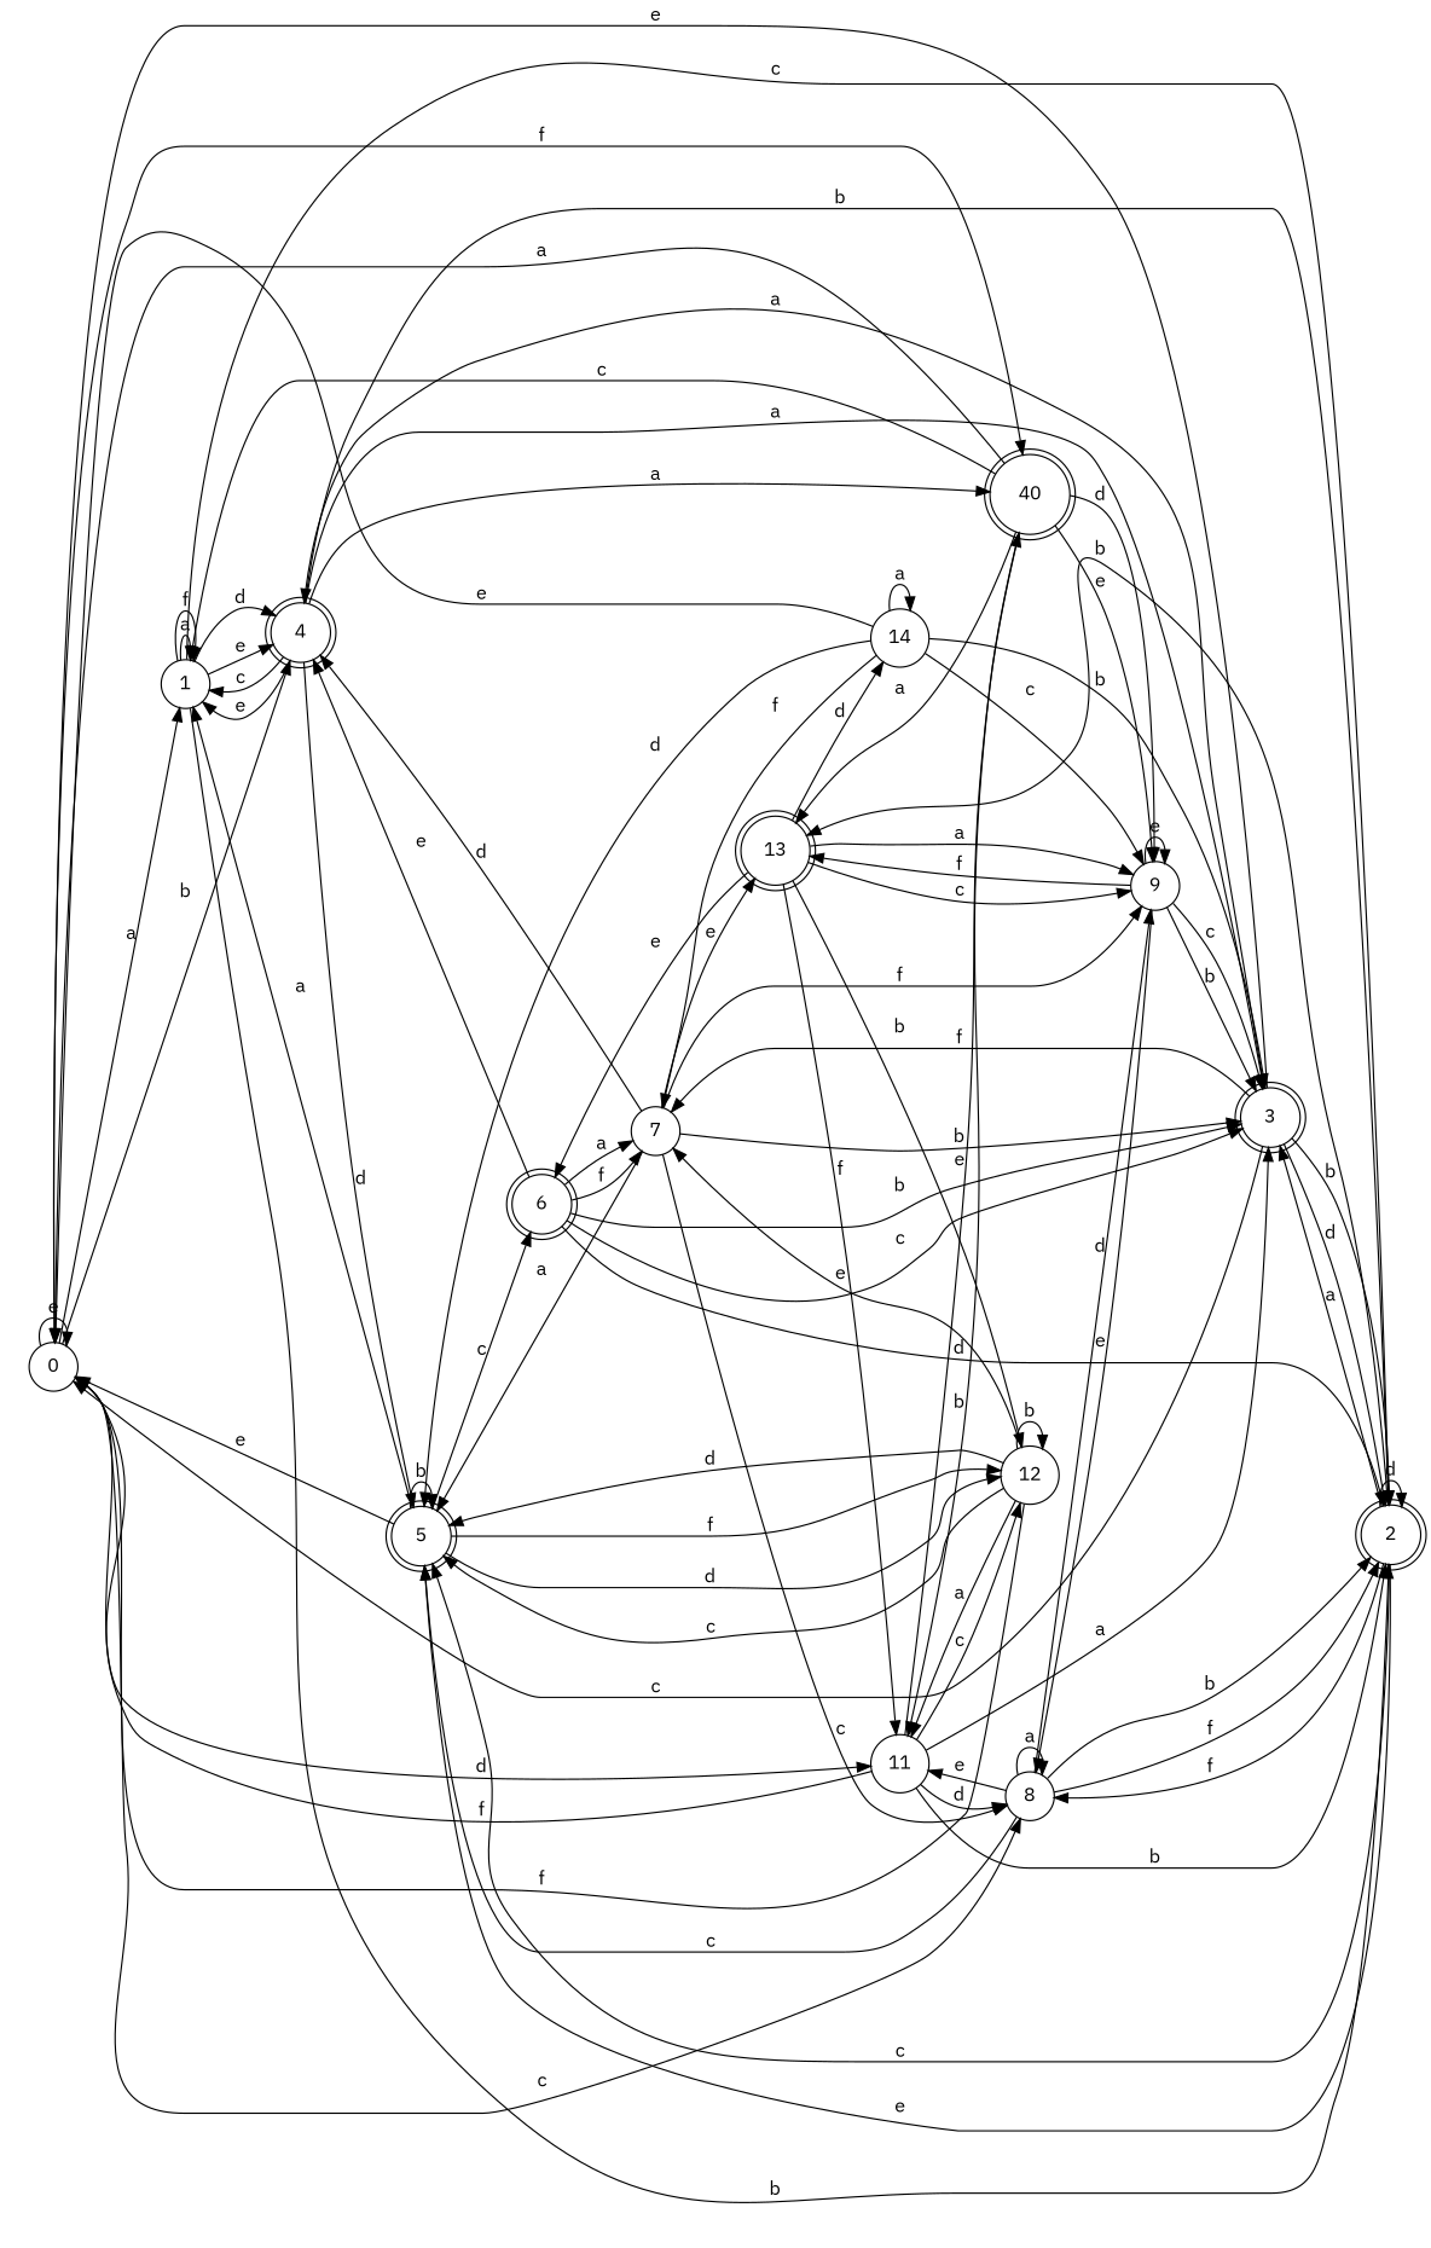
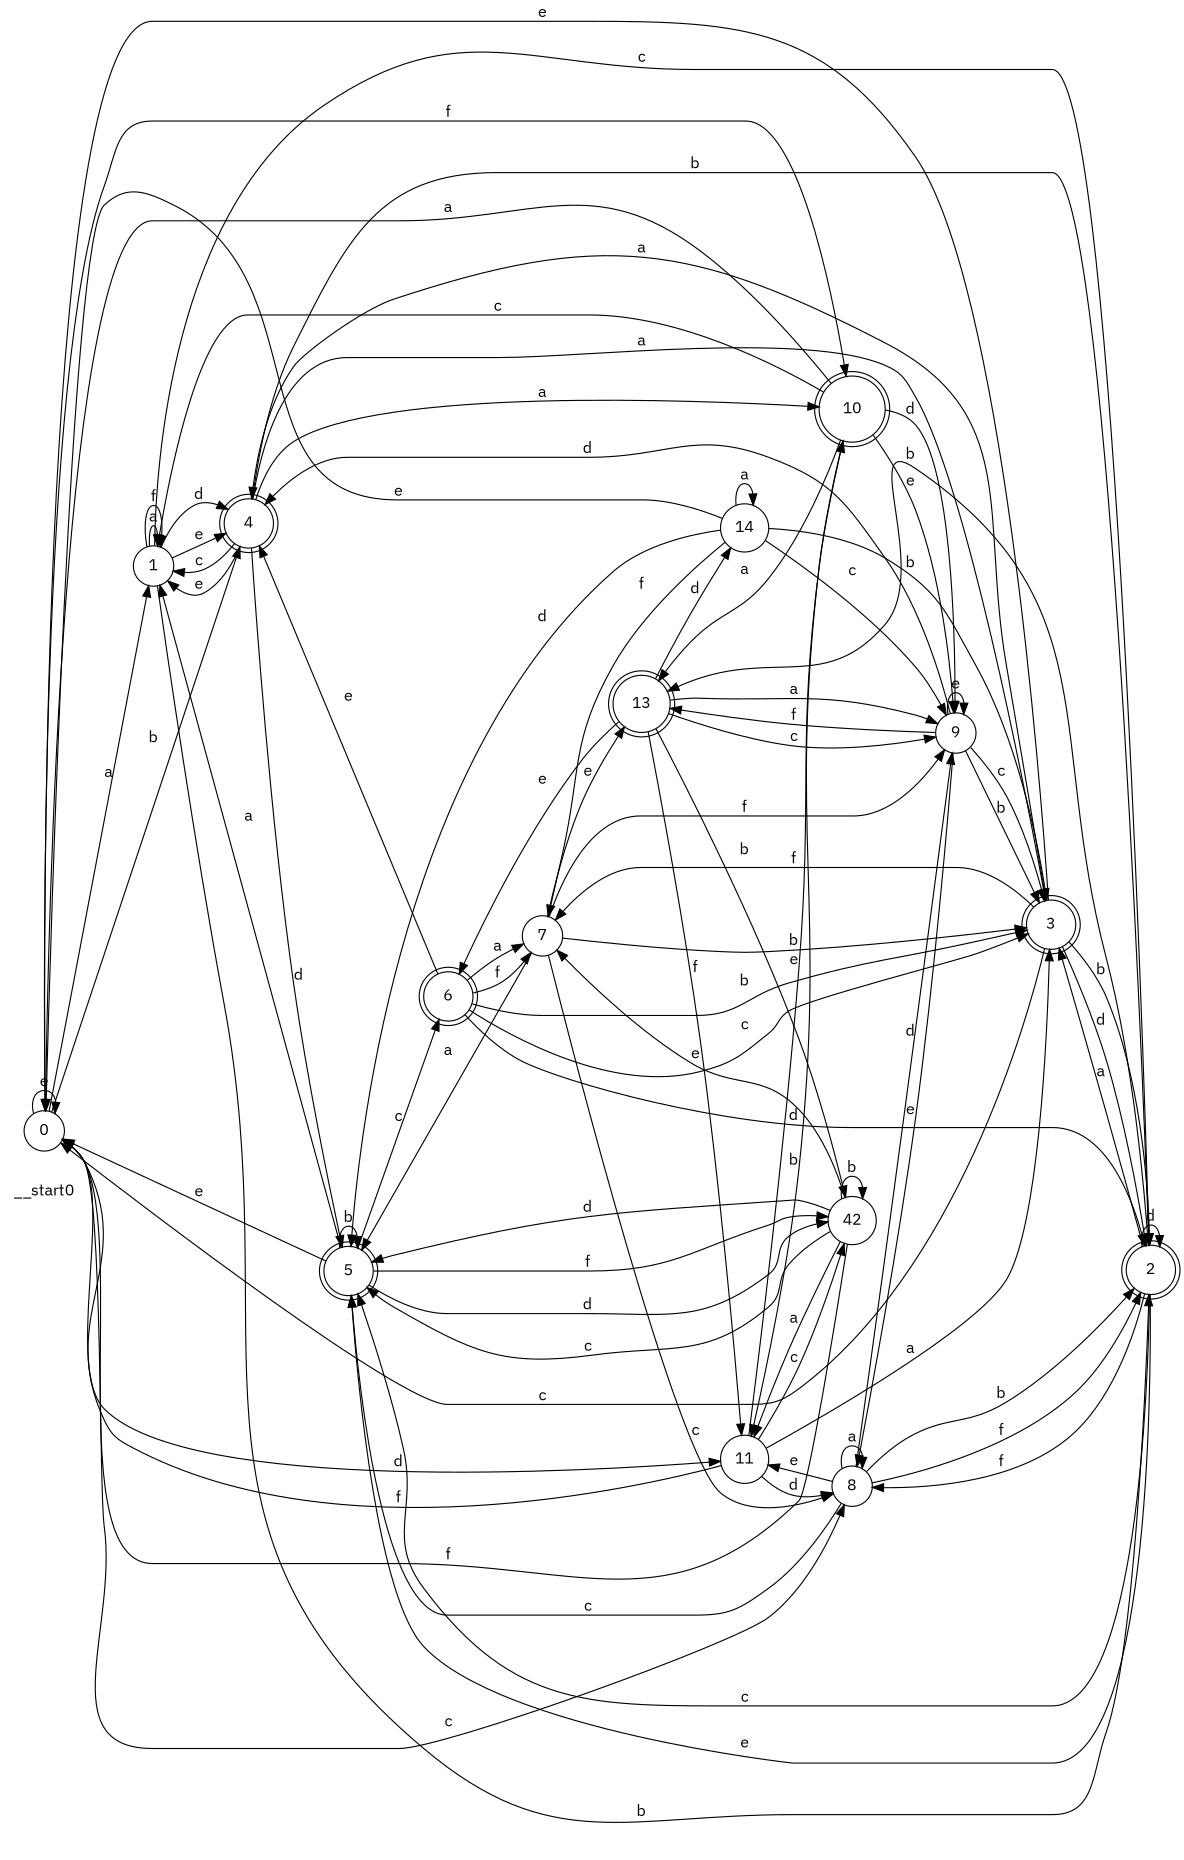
  digraph {
    fontname="IBM Plex Sans"
    rankdir=LR
    node [fontname="IBM Plex Sans" shape=circle color=black fillcolor=white style=filled]
    edge [fontname="IBM Plex Sans"]
+   __start0 [shape=none color="" fillcolor="" style=""]
    n2 [label=0]
    n3 [label=1]
    n4 [label=4 shape=doublecircle style="rounded,filled"]
    n5 [label=8]
-   n6 [label=40 shape=doublecircle style="rounded,filled"]
+   n6 [label=10 shape=doublecircle style="rounded,filled"]
    n7 [label=11]
    n8 [label=2 shape=doublecircle style="rounded,filled"]
    n9 [label=3 shape=doublecircle style="rounded,filled"]
    n10 [label=5 shape=doublecircle style="rounded,filled"]
    n11 [label=9]
    n12 [label=13 shape=doublecircle style="rounded,filled"]
-   n13 [label=12]
+   n13 [label=42]
    n14 [label=7]
    n15 [label=6 shape=doublecircle style="rounded,filled"]
    n16 [label=14]
    n2 -> n2 [label=e]
    n2 -> n3 [label=a]
    n2 -> n4 [label=b]
    n2 -> n5 [label=c]
    n2 -> n6 [label=f]
    n2 -> n7 [label=d]
    n3 -> n3 [label=a]
    n3 -> n3 [label=f]
    n3 -> n4 [label=d]
    n3 -> n4 [label=e]
    n3 -> n8 [label=b]
    n3 -> n8 [label=c]
    n4 -> n3 [label=c]
    n4 -> n3 [label=e]
    n4 -> n6 [label=a]
    n4 -> n8 [label=b]
    n4 -> n9 [label=a]
    n4 -> n10 [label=d]
    n5 -> n5 [label=a]
    n5 -> n7 [label=e]
    n5 -> n8 [label=b]
    n5 -> n8 [label=f]
    n5 -> n10 [label=c]
    n5 -> n11 [label=d]
    n6 -> n2 [label=a]
    n6 -> n3 [label=c]
    n6 -> n7 [label=b]
    n6 -> n11 [label=d]
    n6 -> n11 [label=e]
    n6 -> n12 [label=a]
    n7 -> n2 [label=f]
    n7 -> n5 [label=d]
    n7 -> n6 [label=e]
-   n7 -> n8 [label=b]
    n7 -> n9 [label=a]
    n7 -> n13 [label=c]
    n8 -> n5 [label=f]
    n8 -> n8 [label=d]
    n8 -> n9 [label=a]
    n8 -> n10 [label=c]
    n8 -> n10 [label=e]
    n8 -> n12 [label=b]
    n9 -> n2 [label=c]
    n9 -> n2 [label=e]
    n9 -> n4 [label=a]
    n9 -> n8 [label=b]
    n9 -> n8 [label=d]
    n9 -> n14 [label=f]
    n10 -> n2 [label=e]
    n10 -> n3 [label=a]
    n10 -> n10 [label=b]
    n10 -> n13 [label=d]
    n10 -> n13 [label=f]
    n10 -> n15 [label=c]
    n11 -> n5 [label=e]
    n11 -> n9 [label=b]
    n11 -> n9 [label=c]
    n11 -> n11 [label=e]
    n11 -> n12 [label=f]
    n12 -> n7 [label=f]
    n12 -> n11 [label=a]
    n12 -> n11 [label=c]
    n12 -> n13 [label=b]
    n12 -> n15 [label=e]
    n12 -> n16 [label=d]
    n13 -> n2 [label=f]
    n13 -> n7 [label=a]
    n13 -> n10 [label=c]
    n13 -> n10 [label=d]
    n13 -> n13 [label=b]
    n13 -> n14 [label=e]
-   n14 -> n4 [label=d]
+   n11 -> n4 [label=d]
    n14 -> n5 [label=c]
    n14 -> n9 [label=b]
    n14 -> n10 [label=a]
    n14 -> n11 [label=f]
    n14 -> n12 [label=e]
    n15 -> n4 [label=e]
    n15 -> n8 [label=d]
    n15 -> n9 [label=b]
    n15 -> n9 [label=c]
    n15 -> n14 [label=a]
    n15 -> n14 [label=f]
    n16 -> n2 [label=e]
    n16 -> n9 [label=b]
    n16 -> n10 [label=d]
    n16 -> n11 [label=c]
    n16 -> n14 [label=f]
    n16 -> n16 [label=a]
  }
